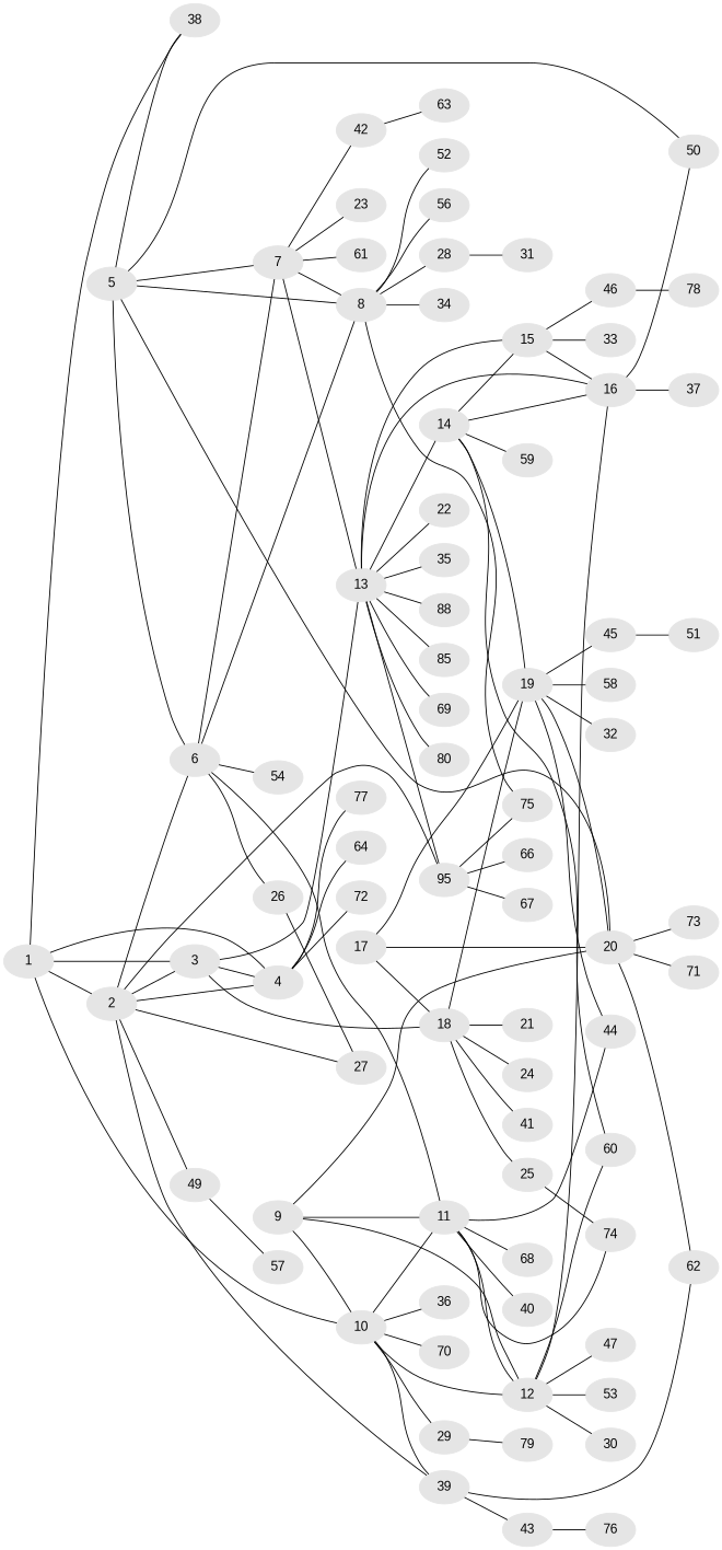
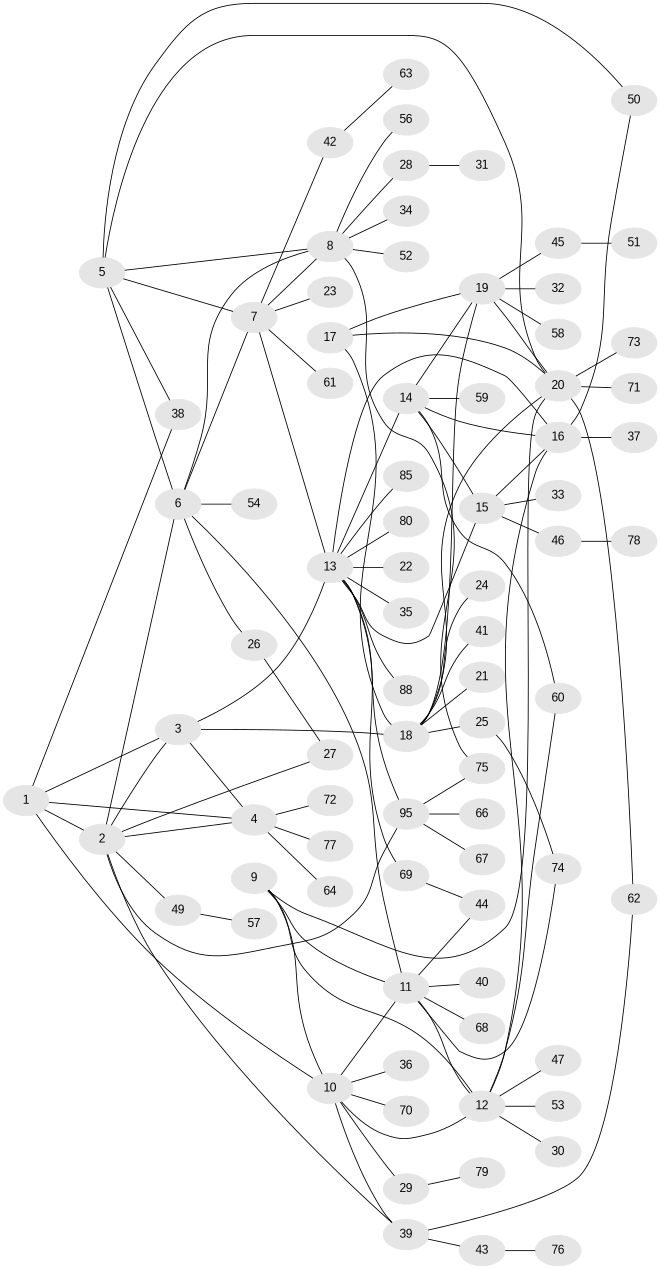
  graph {
    fontname="Liberation Sans"
    rankdir=LR
    node [color=gray90 fontname="Liberation Sans" style=filled]
    edge [fontname="Liberation Sans"]
    1
    2
    3
    4
    10
    38
    6
    27
    39
    49
    n11 [label=95]
    13
    18
    64
    72
    77
    11
    12
    29
    36
    70
    7
    8
    26
    54
    62
    43
    57
    75
    66
    67
    16
    14
    15
    22
    35
    n37 [label=88]
    n38 [label=85]
    69
    80
    20
    19
    21
    24
    25
    41
    5
    50
    23
    42
    61
    28
    34
    52
    56
    71
    73
    40
    44
    68
    74
    63
    31
    9
    30
    47
    53
    60
    79
    37
    59
    33
    46
    32
    45
    58
    78
    17
    51
    76
    1 -- 2
    1 -- 3
    1 -- 4
    1 -- 10
    1 -- 38
    2 -- 3
    2 -- 4
    2 -- 6
    2 -- 27
    2 -- 39
    2 -- 49
    2 -- n11
    3 -- 4
    3 -- 13
    3 -- 18
    4 -- 64
    4 -- 72
    4 -- 77
    10 -- 39
    10 -- 11
    10 -- 12
    10 -- 29
    10 -- 36
    10 -- 70
    6 -- 11
    6 -- 7
    6 -- 8
    6 -- 26
    6 -- 54
    39 -- 62
    39 -- 43
    49 -- 57
    n11 -- 75
    n11 -- 66
    n11 -- 67
    13 -- n11
    13 -- 16
    13 -- 14
    13 -- 15
    13 -- 22
    13 -- 35
    13 -- n37
    13 -- n38
    13 -- 69
    13 -- 80
+   18 -- 20
    18 -- 19
    18 -- 21
    18 -- 24
    18 -- 25
    18 -- 41
    11 -- 12
    11 -- 40
    11 -- 44
    11 -- 68
    11 -- 74
    12 -- 16
    12 -- 30
    12 -- 47
    12 -- 53
    12 -- 60
    29 -- 79
    7 -- 13
    7 -- 8
    7 -- 23
    7 -- 42
    7 -- 61
    8 -- 75
    8 -- 28
    8 -- 34
    8 -- 52
    8 -- 56
    26 -- 27
    43 -- 76
    16 -- 50
    16 -- 37
    14 -- 16
    14 -- 15
    14 -- 19
    14 -- 60
    14 -- 59
    15 -- 16
    15 -- 33
    15 -- 46
    20 -- 62
    20 -- 71
    20 -- 73
    19 -- 20
-   19 -- 44
+   69 -- 44
    19 -- 32
    19 -- 45
    19 -- 58
    25 -- 74
    5 -- 38
    5 -- 6
    5 -- 7
    5 -- 8
    5 -- 20
    5 -- 50
    42 -- 63
    28 -- 31
    9 -- 10
    9 -- 11
    9 -- 12
    9 -- 20
    46 -- 78
    45 -- 51
    17 -- 18
    17 -- 20
    17 -- 19
  }
